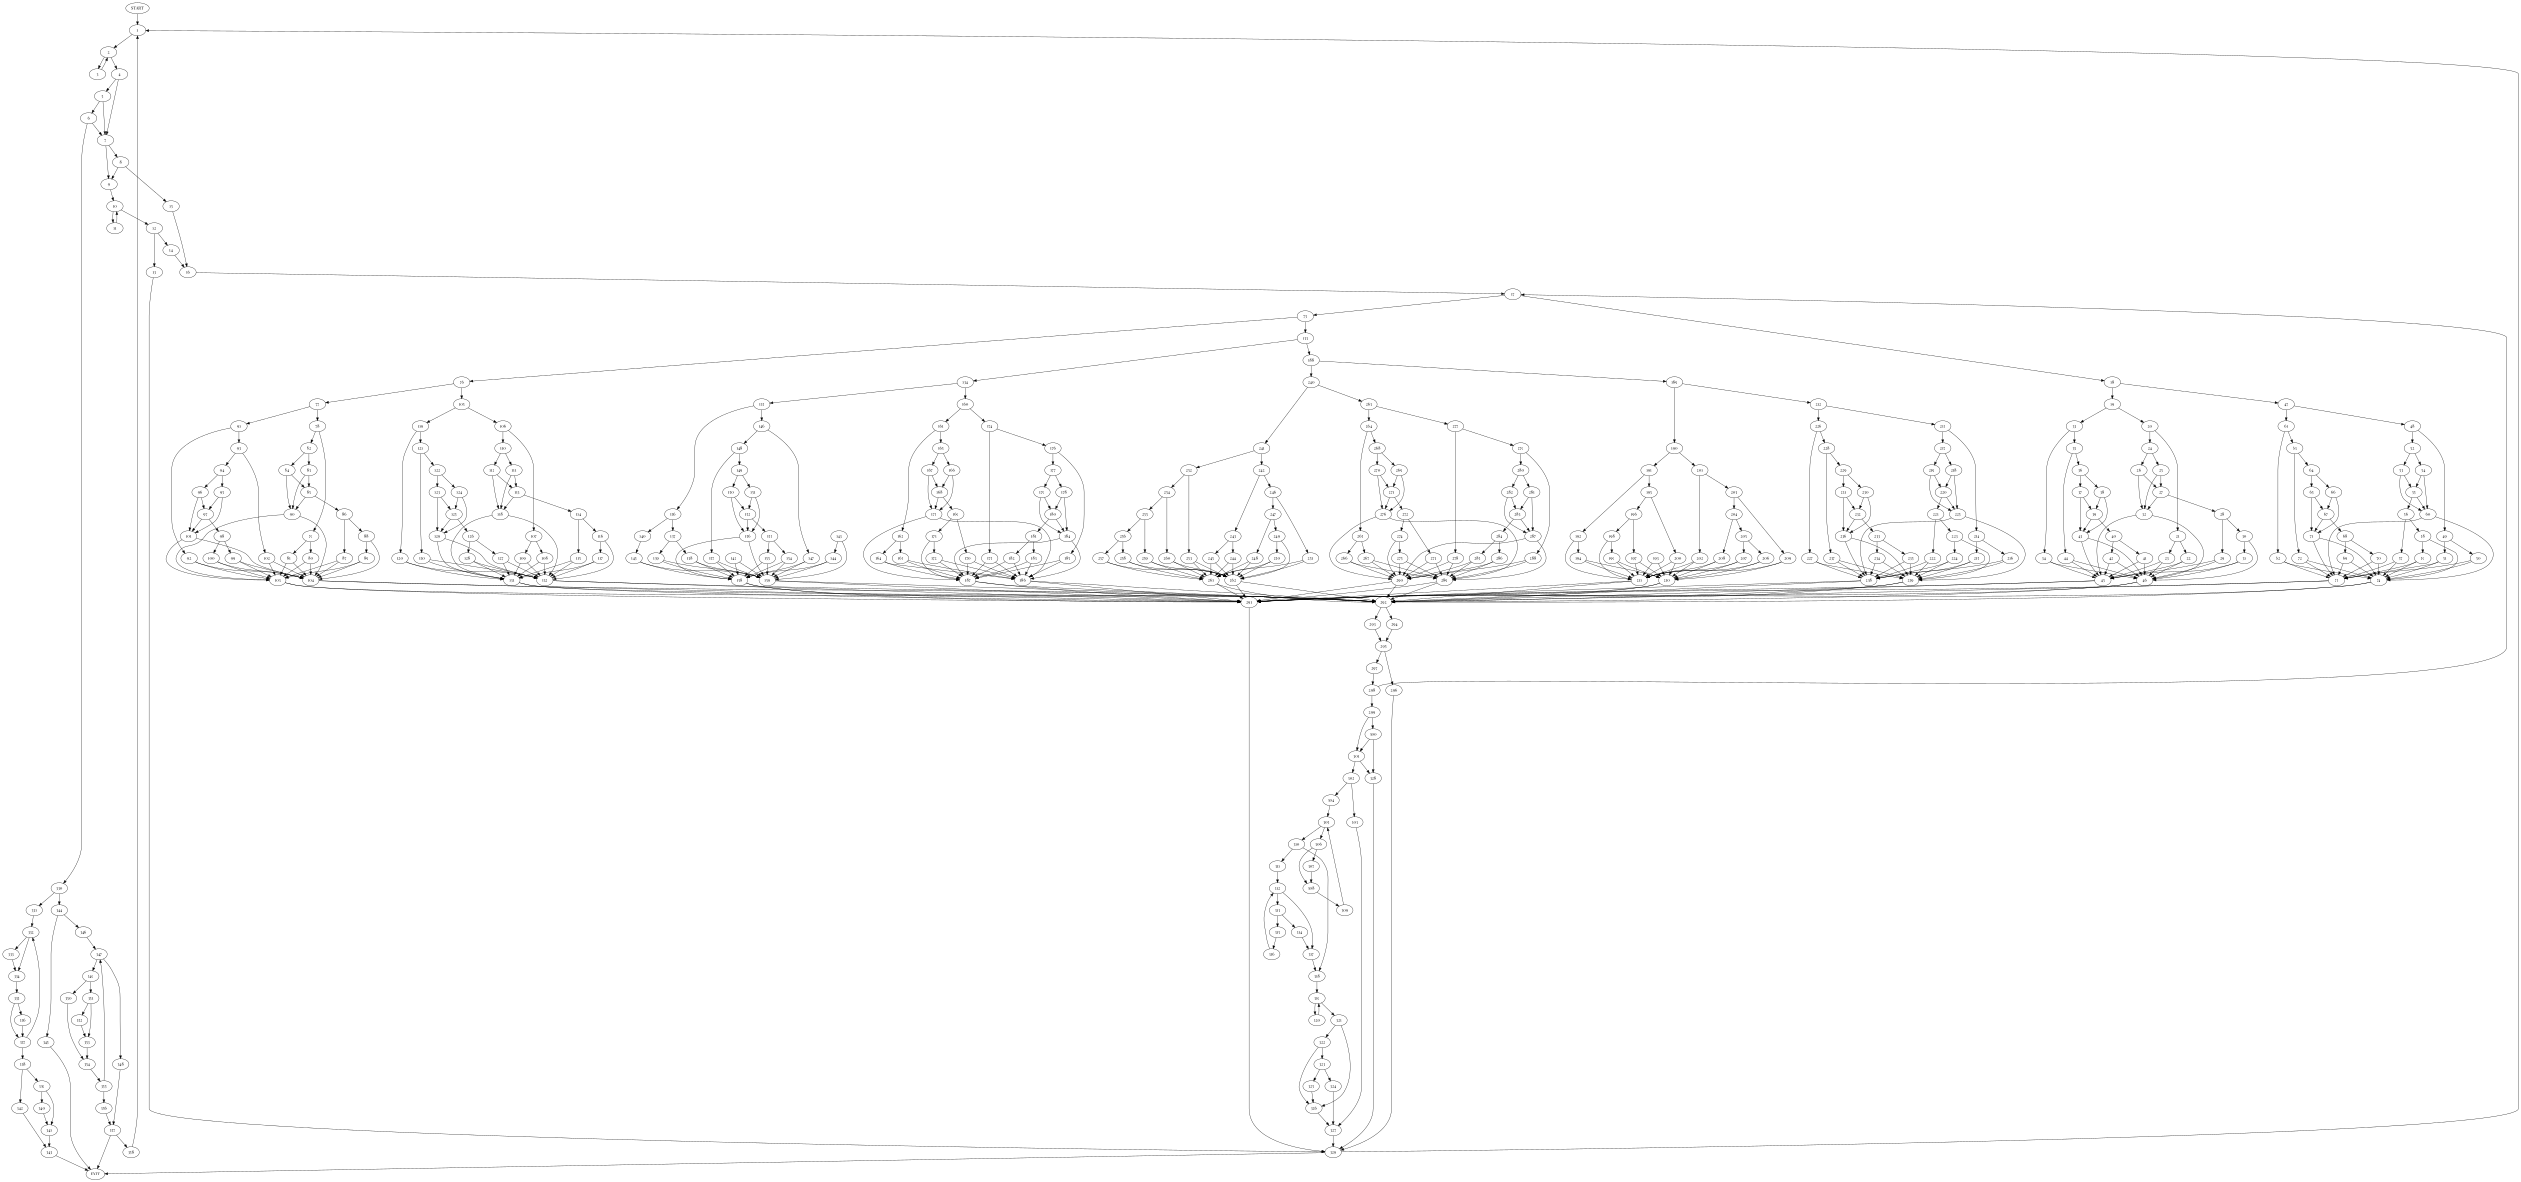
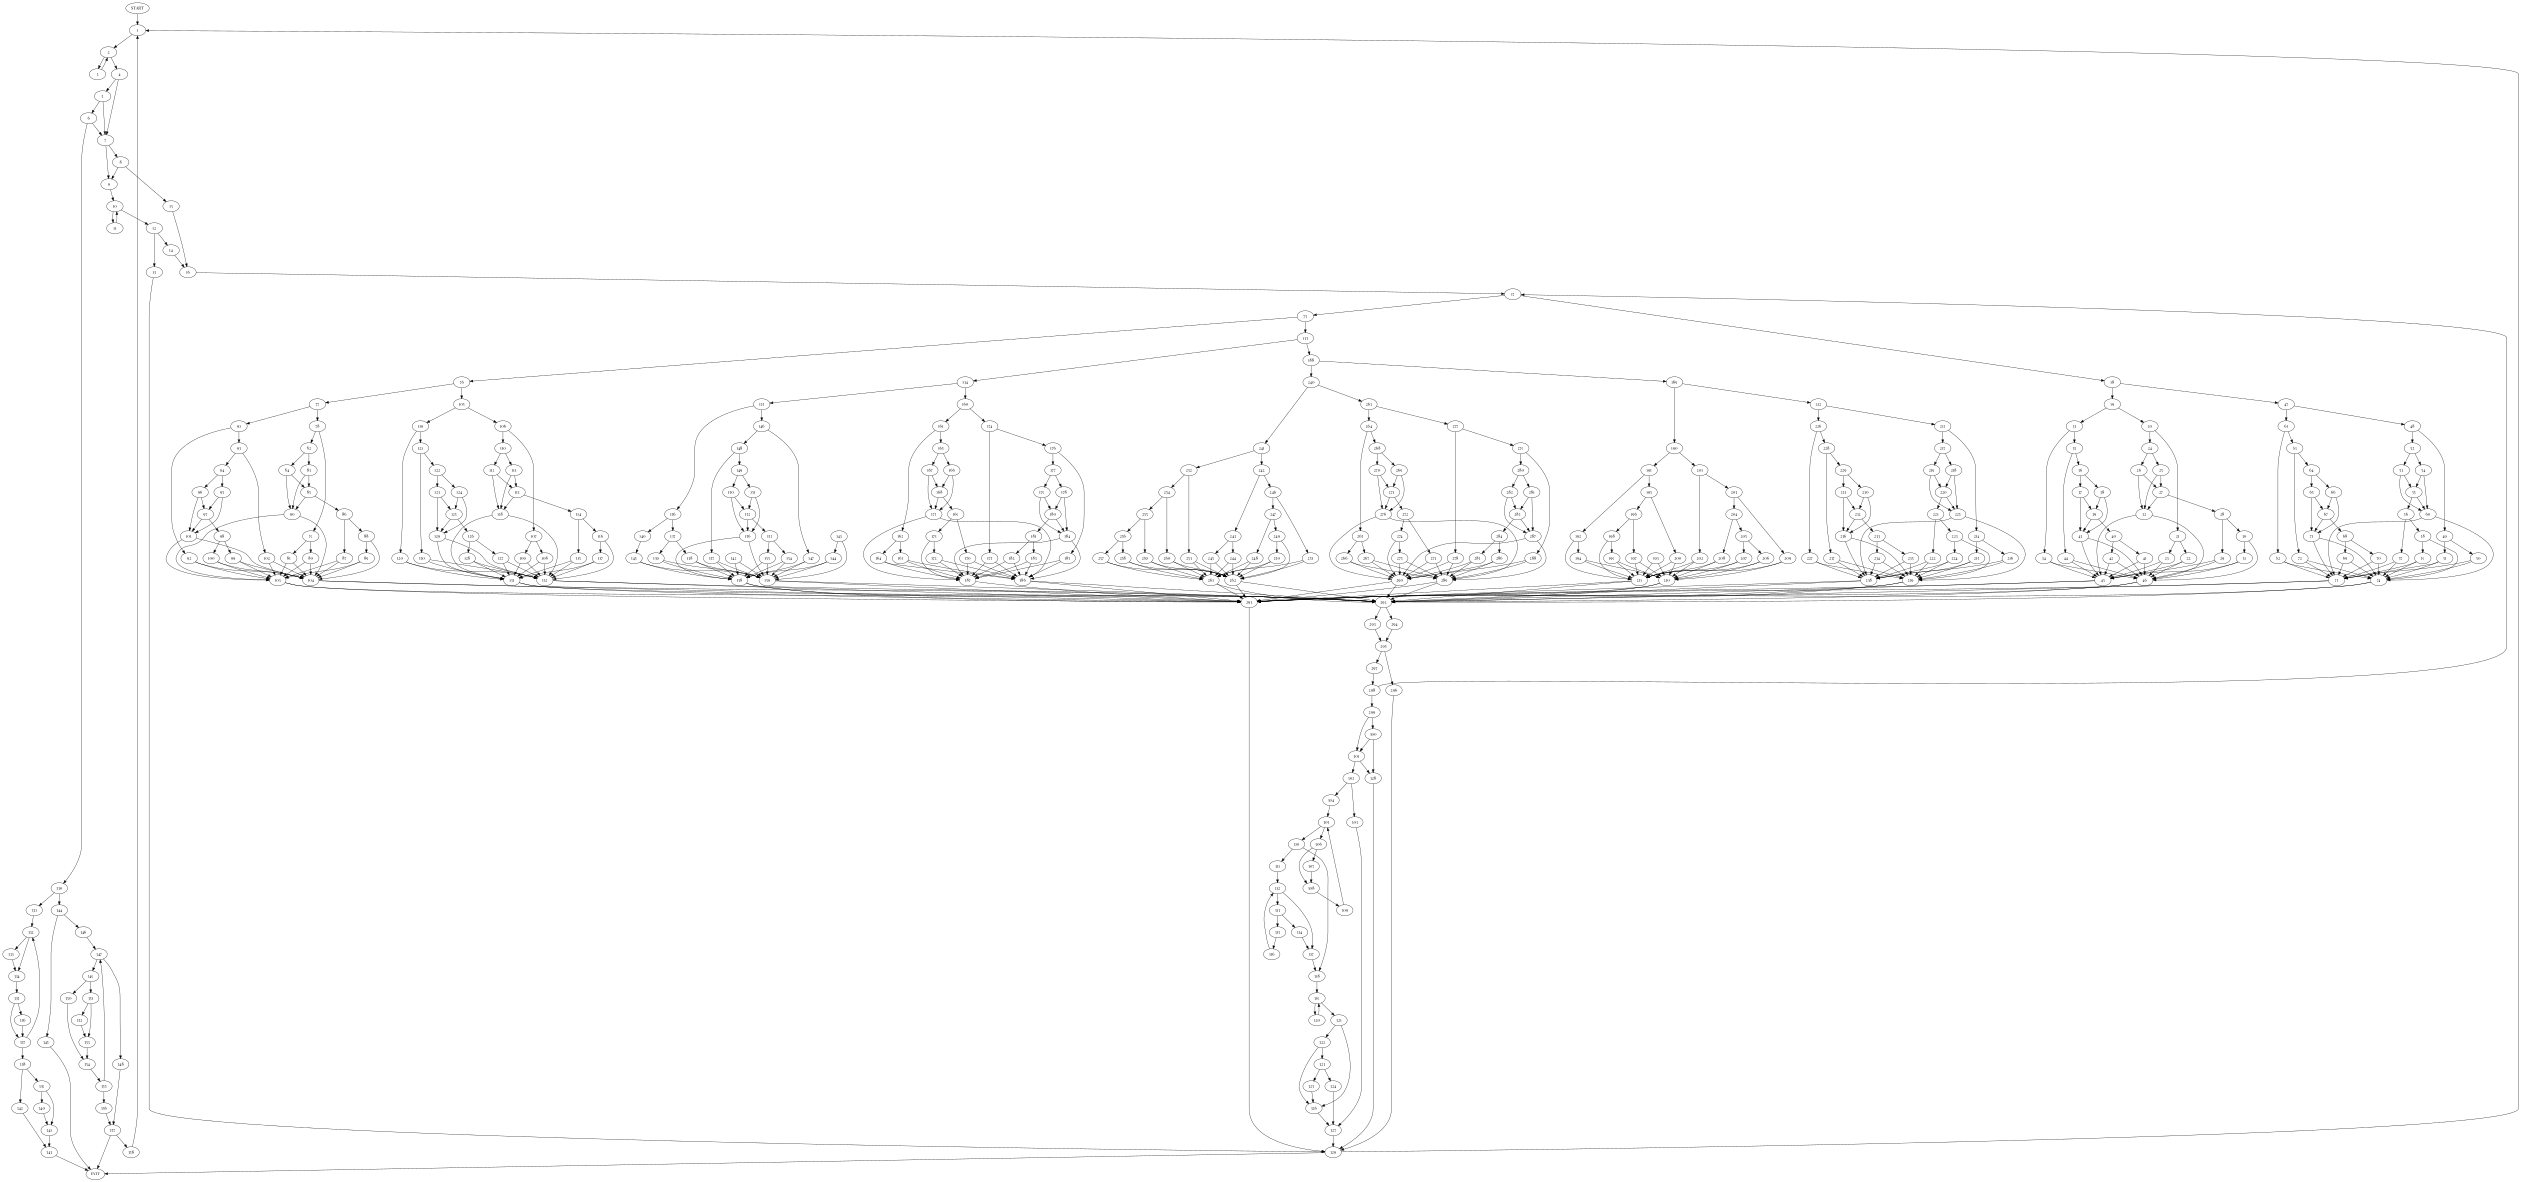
  digraph {
    fontname="Playfair Display"
    node [fontname="Playfair Display"]
    edge [fontname="Playfair Display"]
    n1 [label=START]
    1
    2
    3
    4
    5
    7
    6
    8
    9
    330
    331
    344
    15
    10
    16
    11
    12
    13
    14
    329
    n22 [label=EXIT]
    17
    18
    75
    19
    47
    76
    133
    20
    33
    48
    61
    21
    24
    34
    35
    22
    23
    25
    26
    45
    46
    291
    292
    27
    32
    28
    29
    30
    31
    36
    44
    37
    38
    39
    43
    40
    41
    42
    293
    294
    49
    52
    62
    63
    50
    51
    53
    54
    73
    74
    55
    60
    56
    57
    58
    59
    64
    72
    65
    66
    67
    71
    68
    69
    70
    77
    105
    134
    188
    78
    91
    106
    119
    79
    82
    92
    93
    80
    81
    83
    84
    103
    104
    85
    90
    86
    87
    88
    89
    94
    102
    95
    96
    97
    101
    98
    99
    100
    107
    110
    120
    121
    108
    109
    111
    112
    131
    132
    113
    118
    114
    115
    116
    117
    122
    130
    123
    124
    125
    129
    126
    127
    128
    135
    160
    189
    240
    136
    146
    161
    174
    137
    140
    147
    148
    138
    139
    145
    158
    159
    142
    143
    144
    149
    157
    150
    151
    152
    156
    153
    154
    155
    162
    165
    175
    176
    163
    164
    166
    167
    186
    187
    168
    173
    169
    170
    171
    172
    177
    185
    178
    179
    180
    184
    181
    182
    183
    190
    212
    241
    263
    191
    201
    213
    226
    192
    195
    202
    203
    194
    211
    196
    200
    193
    210
    197
    198
    199
    204
    209
    205
    208
    206
    207
    214
    217
    227
    228
    215
    216
    218
    219
    238
    239
    220
    225
    221
    222
    223
    224
    229
    237
    230
    231
    232
    236
    233
    234
    235
    242
    252
    264
    277
    243
    246
    253
    254
    244
    245
    247
    251
    261
    262
    248
    249
    250
    255
    260
    256
    259
    257
    258
    265
    268
    278
    279
    266
    267
    269
    270
    289
    290
    271
    276
    272
    273
    274
    275
    280
    288
    281
    282
    283
    287
    284
    285
    286
    295
    296
    297
    298
    299
    300
    301
    328
    302
    303
    304
    327
    305
    306
    310
    307
    308
    311
    318
    309
    312
    319
    313
    317
    314
    315
    316
    320
    321
    322
    326
    323
    324
    325
    332
    345
    346
    333
    334
    335
    336
    337
    338
    339
    342
    340
    341
    343
    347
    348
    349
    357
    350
    351
    358
    354
    352
    353
    355
    356
    n1 -> 1
    1 -> 2
    2 -> 3
    2 -> 4
    3 -> 2
    4 -> 5
    4 -> 7
    5 -> 7
    5 -> 6
    7 -> 8
    7 -> 9
    6 -> 7
    6 -> 330
    8 -> 9
    8 -> 15
    9 -> 10
    330 -> 331
    330 -> 344
    331 -> 332
    344 -> 345
    344 -> 346
    15 -> 16
    10 -> 11
    10 -> 12
    16 -> 17
    11 -> 10
    12 -> 13
    12 -> 14
    13 -> 329
    14 -> 16
    329 -> 1
    329 -> n22
    17 -> 18
    17 -> 75
    18 -> 19
    18 -> 47
    75 -> 76
    75 -> 133
    19 -> 20
    19 -> 33
    47 -> 48
    47 -> 61
    76 -> 77
    76 -> 105
    133 -> 134
    133 -> 188
    20 -> 21
    20 -> 24
    33 -> 34
    33 -> 35
    48 -> 49
    48 -> 52
    61 -> 62
    61 -> 63
    21 -> 22
    21 -> 23
    24 -> 25
    24 -> 26
    34 -> 45
    34 -> 46
    35 -> 36
    35 -> 44
    22 -> 45
    22 -> 46
    23 -> 45
    23 -> 46
    25 -> 27
    25 -> 32
    26 -> 27
    26 -> 32
    45 -> 291
    45 -> 292
    46 -> 291
    46 -> 292
    291 -> 329
    292 -> 293
    292 -> 294
    27 -> 32
    27 -> 28
    32 -> 45
    32 -> 46
    28 -> 29
    28 -> 30
    29 -> 45
    29 -> 46
    30 -> 46
    30 -> 31
    31 -> 45
    31 -> 46
    36 -> 37
    36 -> 38
    44 -> 45
    44 -> 46
    37 -> 39
    37 -> 43
    38 -> 39
    38 -> 43
    39 -> 43
    39 -> 40
    43 -> 45
    43 -> 46
    40 -> 41
    40 -> 42
    41 -> 45
    41 -> 46
    42 -> 45
    42 -> 46
    293 -> 295
    294 -> 295
    49 -> 50
    49 -> 51
    52 -> 53
    52 -> 54
    62 -> 73
    62 -> 74
    63 -> 64
    63 -> 72
    50 -> 73
    50 -> 74
    51 -> 73
    51 -> 74
    53 -> 55
    53 -> 60
    54 -> 55
    54 -> 60
    73 -> 291
    73 -> 292
    74 -> 291
    74 -> 292
    55 -> 60
    55 -> 56
    60 -> 73
    60 -> 74
    56 -> 57
    56 -> 58
    57 -> 73
    57 -> 74
    58 -> 74
    58 -> 59
    59 -> 73
    59 -> 74
    64 -> 65
    64 -> 66
    72 -> 73
    72 -> 74
    65 -> 67
    65 -> 71
    66 -> 67
    66 -> 71
    67 -> 71
    67 -> 68
    71 -> 73
    71 -> 74
    68 -> 69
    68 -> 70
    69 -> 73
    69 -> 74
    70 -> 73
    70 -> 74
    77 -> 78
    77 -> 91
    105 -> 106
    105 -> 119
    134 -> 135
    134 -> 160
    188 -> 189
    188 -> 240
    78 -> 79
    78 -> 82
    91 -> 92
    91 -> 93
    106 -> 107
    106 -> 110
    119 -> 120
    119 -> 121
    79 -> 80
    79 -> 81
    82 -> 83
    82 -> 84
    92 -> 103
    92 -> 104
    93 -> 94
    93 -> 102
    80 -> 103
    80 -> 104
    81 -> 103
    81 -> 104
    83 -> 85
    83 -> 90
    84 -> 85
    84 -> 90
    103 -> 291
    103 -> 292
    104 -> 291
    104 -> 292
    85 -> 90
    85 -> 86
    90 -> 103
    90 -> 104
    86 -> 87
    86 -> 88
    87 -> 103
    87 -> 104
    88 -> 104
    88 -> 89
    89 -> 103
    89 -> 104
    94 -> 95
    94 -> 96
    102 -> 103
    102 -> 104
    95 -> 97
    95 -> 101
    96 -> 97
    96 -> 101
    97 -> 101
    97 -> 98
    101 -> 103
    101 -> 104
    98 -> 99
    98 -> 100
    99 -> 103
    99 -> 104
    100 -> 103
    100 -> 104
    107 -> 108
    107 -> 109
    110 -> 111
    110 -> 112
    120 -> 131
    120 -> 132
    121 -> 122
    121 -> 130
    108 -> 131
    108 -> 132
    109 -> 131
    109 -> 132
    111 -> 113
    111 -> 118
    112 -> 113
    112 -> 118
    131 -> 291
    131 -> 292
    132 -> 291
    132 -> 292
    113 -> 118
    113 -> 114
    118 -> 131
    118 -> 132
    114 -> 115
    114 -> 116
    115 -> 131
    115 -> 132
    116 -> 132
    116 -> 117
    117 -> 131
    117 -> 132
    122 -> 123
    122 -> 124
    130 -> 131
    130 -> 132
    123 -> 125
    123 -> 129
    124 -> 125
    124 -> 129
    125 -> 129
    125 -> 126
    129 -> 131
    129 -> 132
    126 -> 127
    126 -> 128
    127 -> 131
    127 -> 132
    128 -> 131
    128 -> 132
    135 -> 136
    135 -> 146
    160 -> 161
    160 -> 174
    189 -> 190
    189 -> 212
    240 -> 241
    240 -> 263
    136 -> 137
    136 -> 140
    146 -> 147
    146 -> 148
    161 -> 162
    161 -> 165
    174 -> 175
    174 -> 176
    137 -> 138
    137 -> 139
    140 -> 145
    147 -> 158
    147 -> 159
    148 -> 149
    148 -> 157
    138 -> 158
    138 -> 159
    139 -> 158
    139 -> 159
    145 -> 158
    145 -> 159
    158 -> 291
    158 -> 292
    159 -> 291
    159 -> 292
    142 -> 158
    142 -> 159
    143 -> 159
    143 -> 144
    144 -> 158
    144 -> 159
    149 -> 150
    149 -> 151
    157 -> 158
    157 -> 159
    150 -> 152
    150 -> 156
    151 -> 152
    151 -> 156
    152 -> 156
    152 -> 153
    156 -> 158
    156 -> 159
    153 -> 154
    153 -> 155
    154 -> 158
    154 -> 159
    155 -> 158
    155 -> 159
    162 -> 163
    162 -> 164
    165 -> 166
    165 -> 167
    175 -> 186
    175 -> 187
    176 -> 177
    176 -> 185
    163 -> 186
    163 -> 187
    164 -> 186
    164 -> 187
    166 -> 168
    166 -> 173
    167 -> 168
    167 -> 173
    186 -> 291
    186 -> 292
    187 -> 291
-   187 -> 292
    168 -> 173
    168 -> 169
    173 -> 186
    173 -> 187
    169 -> 170
    169 -> 171
    170 -> 186
    170 -> 187
    171 -> 187
    171 -> 172
    172 -> 186
    172 -> 187
    177 -> 178
    177 -> 179
    185 -> 186
    185 -> 187
    178 -> 180
    178 -> 184
    179 -> 180
    179 -> 184
    180 -> 184
    180 -> 181
    184 -> 186
    184 -> 187
    181 -> 182
    181 -> 183
    182 -> 186
    182 -> 187
    183 -> 186
    183 -> 187
    190 -> 191
    190 -> 201
    212 -> 213
    212 -> 226
    241 -> 242
    241 -> 252
    263 -> 264
    263 -> 277
    191 -> 192
    191 -> 195
    201 -> 202
    201 -> 203
    213 -> 214
    213 -> 217
    226 -> 227
    226 -> 228
    192 -> 194
    192 -> 211
    195 -> 196
    195 -> 200
    202 -> 211
    202 -> 210
    203 -> 204
    203 -> 209
    194 -> 211
    194 -> 210
    211 -> 291
    211 -> 292
    196 -> 197
    196 -> 198
    200 -> 211
    200 -> 210
    193 -> 211
    193 -> 210
    210 -> 291
    210 -> 292
    197 -> 211
    197 -> 210
    198 -> 211
    198 -> 199
    199 -> 211
    199 -> 210
    204 -> 205
    204 -> 208
    209 -> 211
    209 -> 210
    205 -> 206
    205 -> 207
    208 -> 211
    208 -> 210
    206 -> 211
    206 -> 210
    207 -> 211
    207 -> 210
    214 -> 215
    214 -> 216
    217 -> 218
    217 -> 219
    227 -> 238
    227 -> 239
    228 -> 229
    228 -> 237
    215 -> 238
    215 -> 239
    216 -> 238
    216 -> 239
    218 -> 220
    218 -> 225
    219 -> 220
    219 -> 225
    238 -> 291
    238 -> 292
    239 -> 291
    239 -> 292
    220 -> 225
    220 -> 221
    225 -> 238
    225 -> 239
    221 -> 222
    221 -> 223
    222 -> 238
    222 -> 239
    223 -> 239
    223 -> 224
    224 -> 238
    224 -> 239
    229 -> 230
    229 -> 231
    237 -> 238
    237 -> 239
    230 -> 232
    230 -> 236
    231 -> 232
    231 -> 236
    232 -> 236
    232 -> 233
    236 -> 238
    236 -> 239
    233 -> 234
    233 -> 235
    234 -> 238
    234 -> 239
    235 -> 238
    235 -> 239
    242 -> 243
    242 -> 246
    252 -> 253
    252 -> 254
    264 -> 265
    264 -> 268
    277 -> 278
    277 -> 279
    243 -> 244
    243 -> 245
    246 -> 247
    246 -> 251
    253 -> 261
    253 -> 262
    254 -> 255
    254 -> 260
    244 -> 261
    244 -> 262
    245 -> 261
    245 -> 262
    247 -> 248
    247 -> 249
    251 -> 261
    251 -> 262
    261 -> 291
    261 -> 292
    262 -> 291
    262 -> 292
    248 -> 261
    248 -> 262
    249 -> 262
    249 -> 250
    250 -> 261
    250 -> 262
    255 -> 256
    255 -> 259
    260 -> 261
    260 -> 262
    256 -> 257
    256 -> 258
    259 -> 261
    259 -> 262
    257 -> 261
    257 -> 262
    258 -> 261
    258 -> 262
    265 -> 266
    265 -> 267
    268 -> 269
    268 -> 270
    278 -> 289
    278 -> 290
    279 -> 280
    279 -> 288
    266 -> 289
    266 -> 290
    267 -> 289
    267 -> 290
    269 -> 271
    269 -> 276
    270 -> 271
    270 -> 276
    289 -> 291
    289 -> 292
    290 -> 291
    290 -> 292
    271 -> 276
    271 -> 272
    276 -> 289
    276 -> 290
    272 -> 273
    272 -> 274
    273 -> 289
    273 -> 290
    274 -> 290
    274 -> 275
    275 -> 289
    275 -> 290
    280 -> 281
    280 -> 282
    288 -> 289
    288 -> 290
    281 -> 283
    281 -> 287
    282 -> 283
    282 -> 287
    283 -> 287
    283 -> 284
    287 -> 289
    287 -> 290
    284 -> 285
    284 -> 286
    285 -> 289
    285 -> 290
    286 -> 289
    286 -> 290
    295 -> 296
    295 -> 297
    296 -> 329
    297 -> 298
    298 -> 17
    298 -> 299
    299 -> 300
    299 -> 301
    300 -> 301
    300 -> 328
    301 -> 328
    301 -> 302
    328 -> 329
    302 -> 303
    302 -> 304
    303 -> 327
    304 -> 305
    327 -> 329
    305 -> 306
    305 -> 310
    306 -> 307
    306 -> 308
    310 -> 311
    310 -> 318
    307 -> 308
    308 -> 309
    311 -> 312
    318 -> 319
    309 -> 305
    312 -> 313
    312 -> 317
    319 -> 320
    319 -> 321
    313 -> 314
    313 -> 315
    317 -> 318
    314 -> 317
    315 -> 316
    316 -> 312
    320 -> 319
    321 -> 322
    321 -> 326
    322 -> 326
    322 -> 323
    326 -> 327
    323 -> 324
    323 -> 325
    324 -> 327
    325 -> 326
    332 -> 333
    332 -> 334
    345 -> n22
    346 -> 347
    333 -> 334
    334 -> 335
    335 -> 336
    335 -> 337
    336 -> 337
    337 -> 332
    337 -> 338
    338 -> 339
    338 -> 342
    339 -> 340
    339 -> 341
    342 -> 343
    340 -> 341
    341 -> 343
    343 -> n22
    347 -> 348
    347 -> 349
    348 -> 357
    349 -> 350
    349 -> 351
    357 -> n22
    357 -> 358
    350 -> 354
    351 -> 352
    351 -> 353
    358 -> 1
    354 -> 355
    352 -> 353
    353 -> 354
    355 -> 347
    355 -> 356
    356 -> 357
  }
